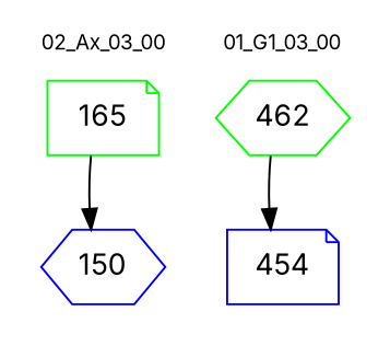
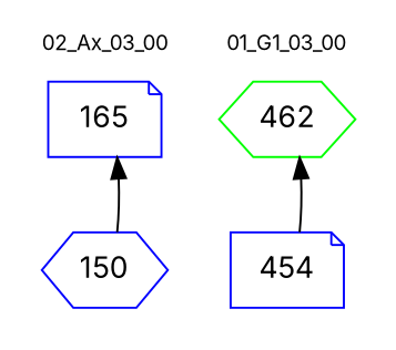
  digraph {
    fontname=Inter
    node [color=green fontname=Inter shape=note]
    edge [color=black fontname=Inter]
-   n1 [label=165]
+   n1 [color=blue label=165]
    n2 [color=blue label=150 shape=hexagon]
    n3 [label=462 shape=hexagon]
    n4 [color=blue label=454]
    subgraph cluster_1 {
      color=white
      fontsize=10
      label="02_Ax_03_00"
      n1
      n2
    }
    subgraph cluster_2 {
      color=white
      fontsize=10
      label="01_G1_03_00"
      n3
      n4
    }
-   n1 -> n2
-   n3 -> n4
+   n2 -> n1
+   n4 -> n3
  }
